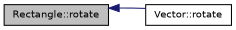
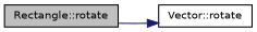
  digraph {
    rankdir=LR
    node [color=black fontname=Helvetica fontsize=10 shape=record style=filled]
    n1 [fillcolor=grey75 fontcolor=black height=0.2 label="Rectangle::rotate" width=0.4]
    n2 [fillcolor=white height=0.2 label="Vector::rotate" width=0.4]
-   n2 -> n1 [color=midnightblue fontname=Helvetica fontsize=10 labelfontname=Helvetica labelfontsize=10 style=solid]
+   n1 -> n2 [color=midnightblue fontname=Helvetica fontsize=10 labelfontname=Helvetica labelfontsize=10 style=solid]
  }
